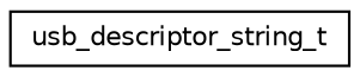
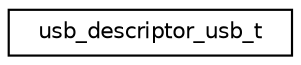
  digraph {
    rankdir=LR
-   n1 [color=black fillcolor=white fontname=Helvetica fontsize=10 height=0.2 label=usb_descriptor_string_t shape=record style=filled width=0.4]
+   n1 [color=black fillcolor=white fontname=Helvetica fontsize=10 height=0.2 label=usb_descriptor_usb_t shape=record style=filled width=0.4]
  }
